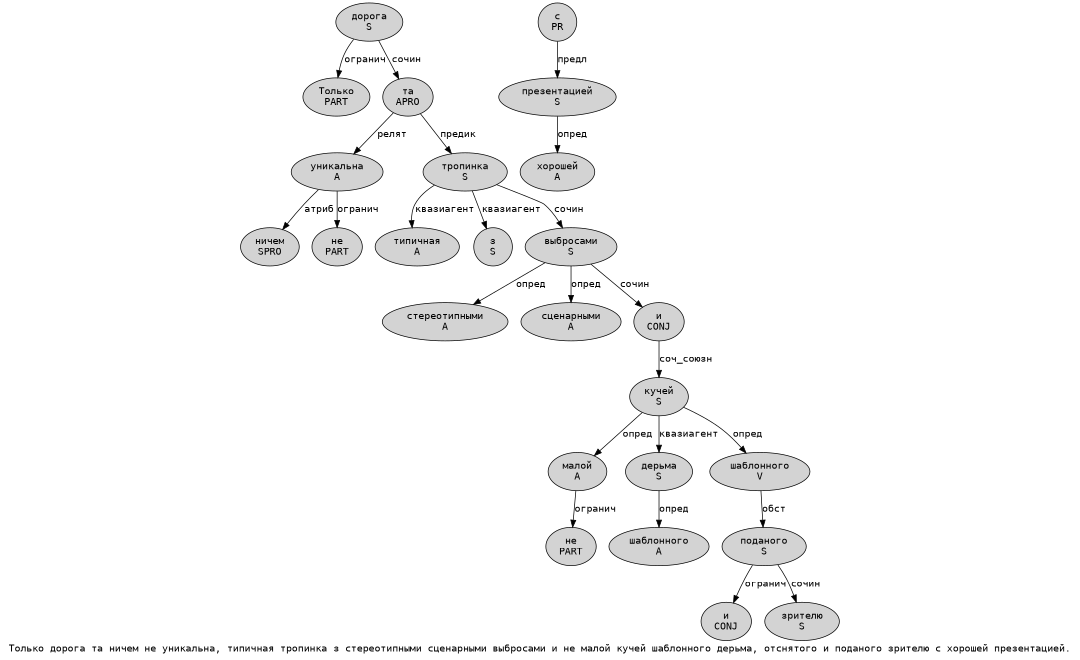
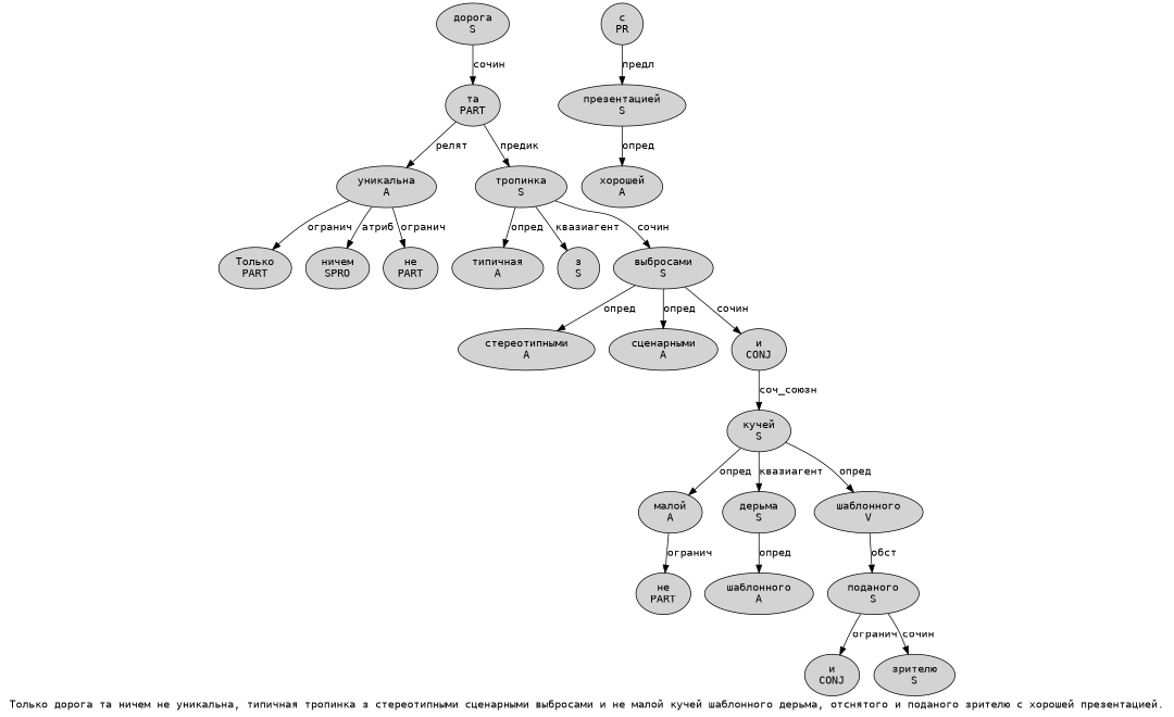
  digraph {
    fontname="DejaVu Sans Mono"
    label="Только дорога та ничем не уникальна, типичная тропинка з стереотипными сценарными выбросами и не малой кучей шаблонного дерьма, отснятого и поданого зрителю с хорошей презентацией."
    node [fillcolor=lightgray fontname="DejaVu Sans Mono" penwidth=1 shape=ellipse style=filled]
    edge [fontname="DejaVu Sans Mono"]
    n1 [label="Только\nPART"]
    n2 [label="дорога\nS"]
-   n3 [label="та\nAPRO"]
+   n3 [label="та\nPART"]
    n4 [label="уникальна\nA"]
    n5 [label="тропинка\nS"]
    n6 [label="ничем\nSPRO"]
    n7 [label="не\nPART"]
    n8 [label="типичная\nA"]
    n9 [label="з\nS"]
    n10 [label="выбросами\nS"]
    n11 [label="стереотипными\nA"]
    n12 [label="сценарными\nA"]
    n13 [label="и\nCONJ"]
    n14 [label="кучей\nS"]
    n15 [label="малой\nA"]
    n16 [label="дерьма\nS"]
    n17 [label="шаблонного\nV"]
    n18 [label="не\nPART"]
    n19 [label="шаблонного\nA"]
    n20 [label="поданого\nS"]
    n21 [label="и\nCONJ"]
    n22 [label="зрителю\nS"]
    n23 [label="с\nPR"]
    n24 [label="презентацией\nS"]
    n25 [label="хорошей\nA"]
-   n2 -> n1 [label="огранич"]
+   n4 -> n1 [label="огранич"]
    n2 -> n3 [label="сочин"]
    n3 -> n4 [label="релят"]
    n3 -> n5 [label="предик"]
    n4 -> n6 [label="атриб"]
    n4 -> n7 [label="огранич"]
-   n5 -> n8 [label="квазиагент"]
+   n5 -> n8 [label="опред"]
    n5 -> n9 [label="квазиагент"]
    n5 -> n10 [label="сочин"]
    n10 -> n11 [label="опред"]
    n10 -> n12 [label="опред"]
    n10 -> n13 [label="сочин"]
    n13 -> n14 [label="соч_союзн"]
    n14 -> n15 [label="опред"]
    n14 -> n16 [label="квазиагент"]
    n14 -> n17 [label="опред"]
    n15 -> n18 [label="огранич"]
    n16 -> n19 [label="опред"]
    n17 -> n20 [label="обст"]
    n20 -> n21 [label="огранич"]
    n20 -> n22 [label="сочин"]
    n23 -> n24 [label="предл"]
    n24 -> n25 [label="опред"]
  }
